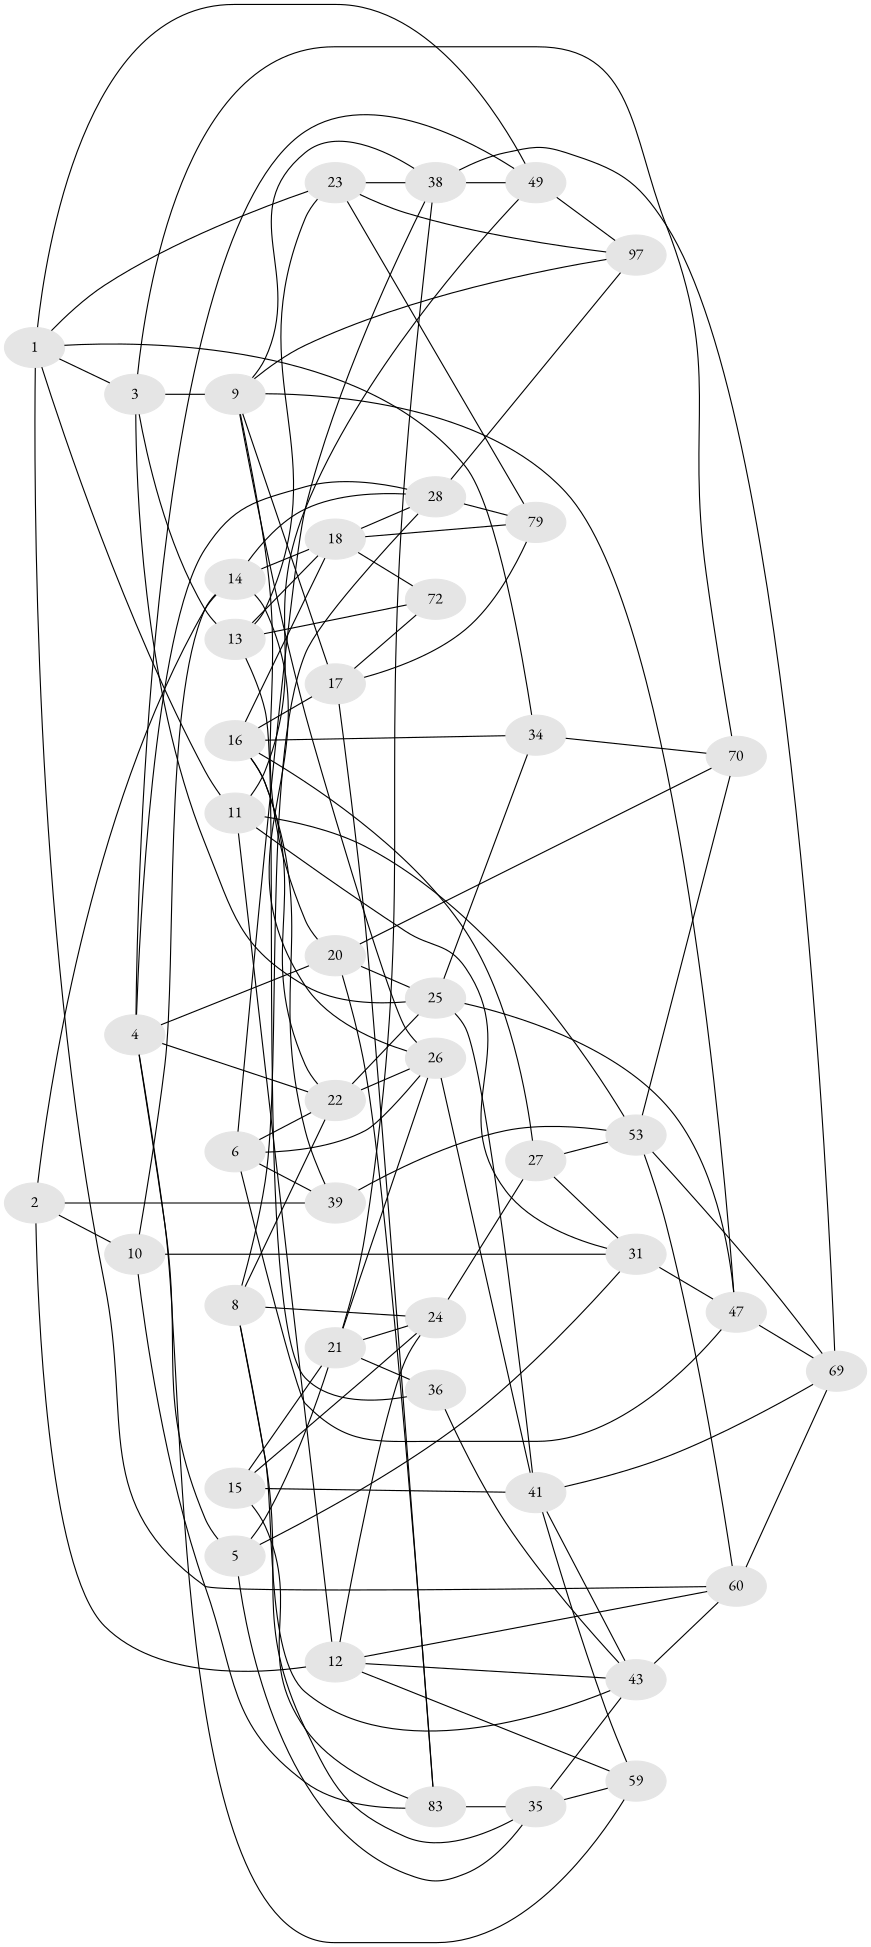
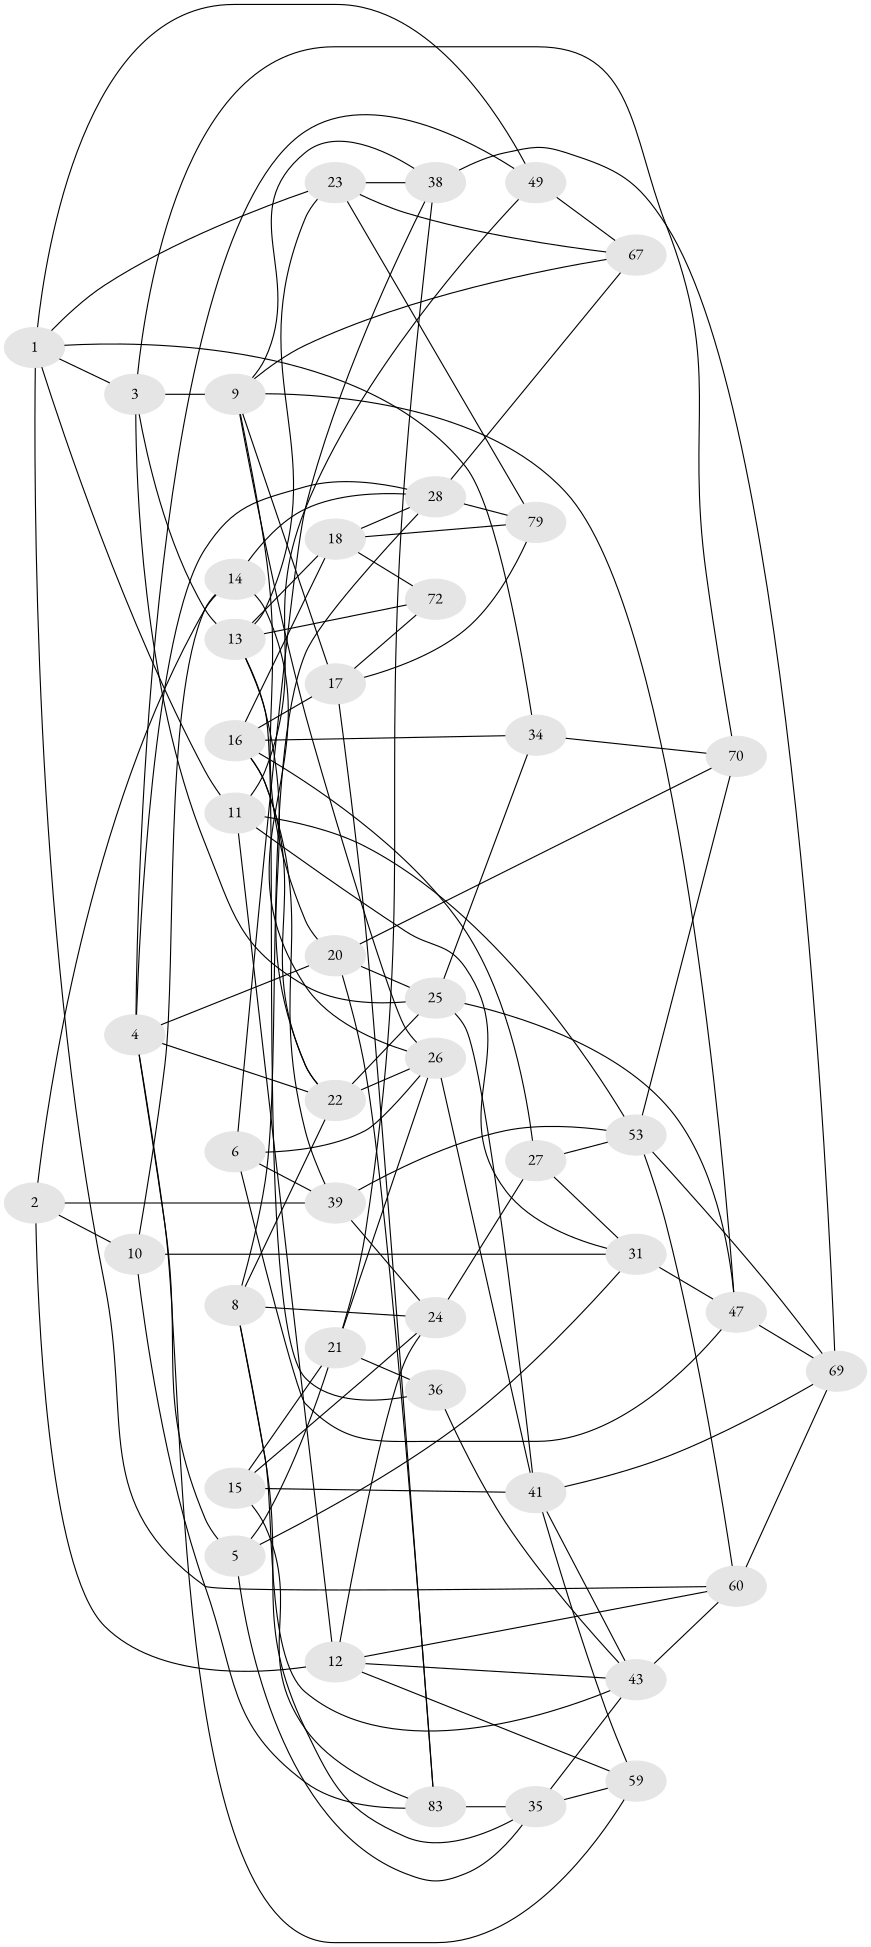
  graph {
    fontname="EB Garamond"
    rankdir=LR
    node [color=gray90 fontname="EB Garamond" style=filled]
    edge [fontname="EB Garamond"]
    1 [super="+71"]
    3 [super="+45"]
    11 [super="+42"]
    23 [super="+64"]
    34
    49 [super="+50"]
    n7 [label=60 super="+63"]
    13 [super="+52"]
    9 [super="+46"]
    25 [super="+37"]
    70
    12 [super="+75"]
    31 [super="+48"]
    53 [super="+60"]
-   67 [label=97]
+   67
    38 [super="+54"]
    n17 [label=79]
    69 [super="+74"]
    2 [super="+7"]
    10
    14 [super="+19"]
    39
    n23 [label=83 super="+57"]
    59
    24 [super="+40"]
    43 [super="+58"]
    18 [super="+51"]
    36
    72
    28 [super="+68"]
    26 [super="+65"]
    20 [super="+30"]
    47 [super="+77"]
    17
    41 [super="+61"]
    4 [super="+29"]
    5
    22 [super="+44"]
    21 [super="+56"]
    35 [super="+73"]
    6 [super="+66"]
    8 [super="+32"]
    27
    15
    16 [super="+55"]
    1 -- 3
    1 -- 11
    1 -- 23
    1 -- 34
    1 -- 49
    1 -- n7
    3 -- 13
    3 -- 9
    3 -- 25
    3 -- 70
    11 -- 49 [weight=2]
    11 -- 12
    11 -- 31
    11 -- 53
    23 -- 67
    23 -- 38
    23 -- n17
    34 -- 70
    49 -- 67
    n7 -- 69
    13 -- 23
    13 -- 18
    13 -- 36
    13 -- 72
    9 -- 67
    9 -- 38
    9 -- 26
    9 -- 20
    9 -- 47
    9 -- 17
    25 -- 34
    25 -- 47
    25 -- 41
    12 -- n7 [weight=2]
    12 -- 59
    12 -- 24
    12 -- 43
    31 -- 47
    53 -- n7
    53 -- 70
    53 -- 69
-   38 -- 49
    38 -- 69
    2 -- 12
    2 -- 10
    2 -- 14 [weight=2]
    2 -- 39
    10 -- 31
    10 -- 14
    10 -- n23
-   14 -- 18
    14 -- 28
    14 -- 26
    39 -- 53
    n23 -- 35 [weight=2]
    24 -- 27
    43 -- n7
    18 -- n17
    18 -- 72
    18 -- 28
    36 -- 43
    28 -- 67
    28 -- n17
    26 -- 41
    20 -- 25
    20 -- 70
    20 -- n23
    47 -- 69
    17 -- n17
    17 -- n23
    17 -- 72
    41 -- 69 [weight=2]
    41 -- 59
    41 -- 43
    4 -- 49
    4 -- 59
    4 -- 28
    4 -- 20
    4 -- 5
    4 -- 22
    5 -- 31
    5 -- 21
    5 -- 35
    22 -- 25
    22 -- 26
    21 -- 38
-   21 -- 24
+   39 -- 24
    21 -- 36
    21 -- 26
    35 -- 59
    35 -- 43
    6 -- 38
    6 -- 39
    6 -- 26
    6 -- 47 [weight=2]
-   6 -- 22
+   13 -- 22
    8 -- 24
    8 -- 43
    8 -- 28
    8 -- 22
    8 -- 35
    27 -- 31
    27 -- 53
    15 -- n23
    15 -- 24
    15 -- 41
    15 -- 21
    16 -- 34
    16 -- 39
    16 -- 18
    16 -- 17
    16 -- 22
    16 -- 27
  }
